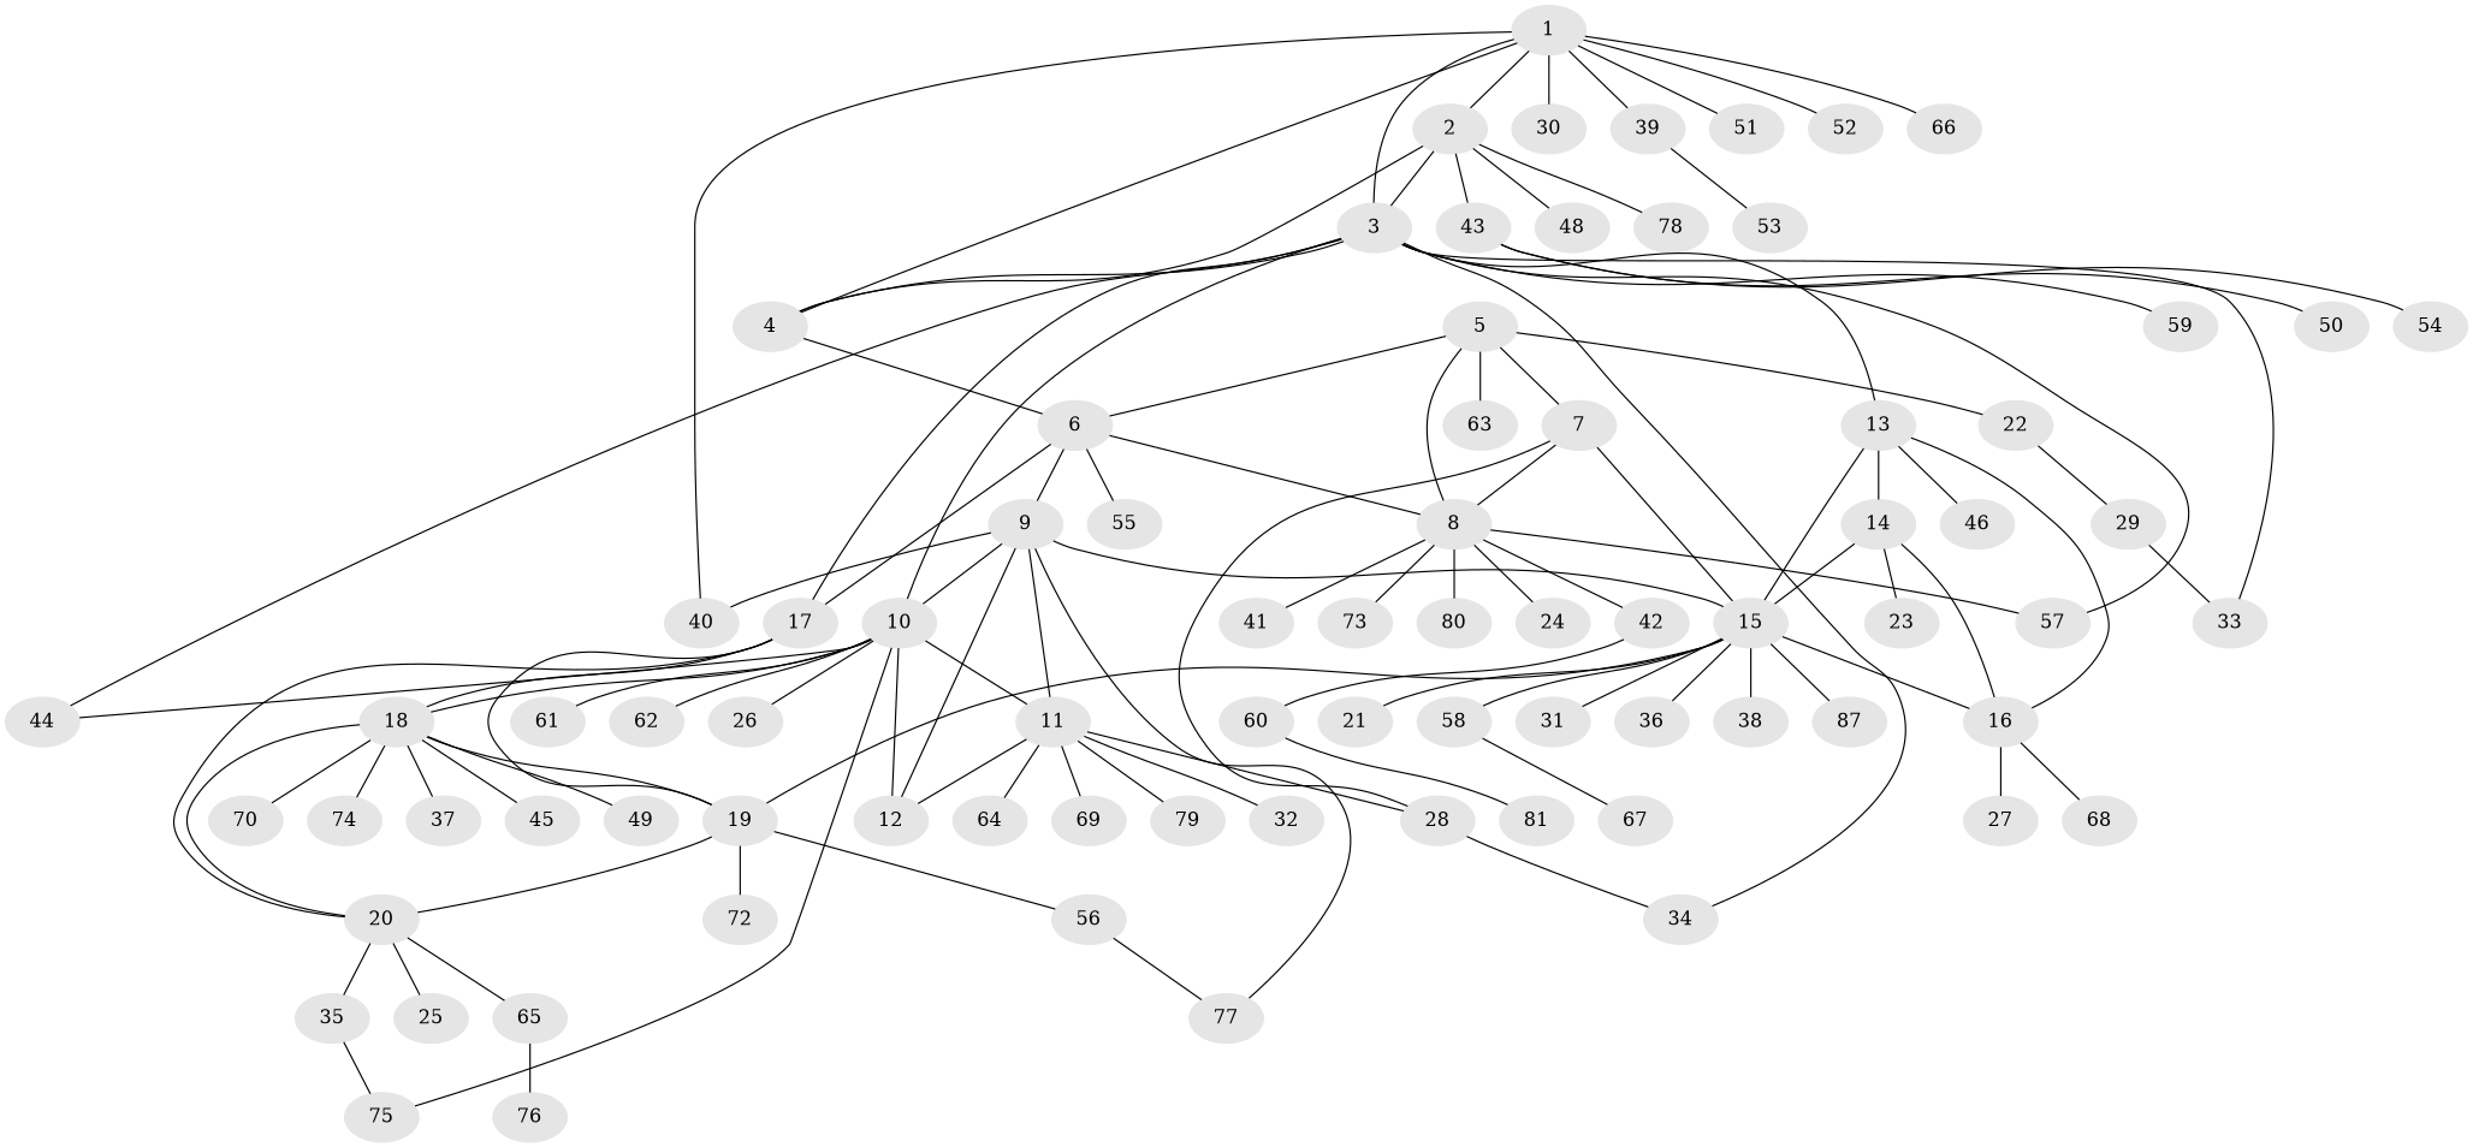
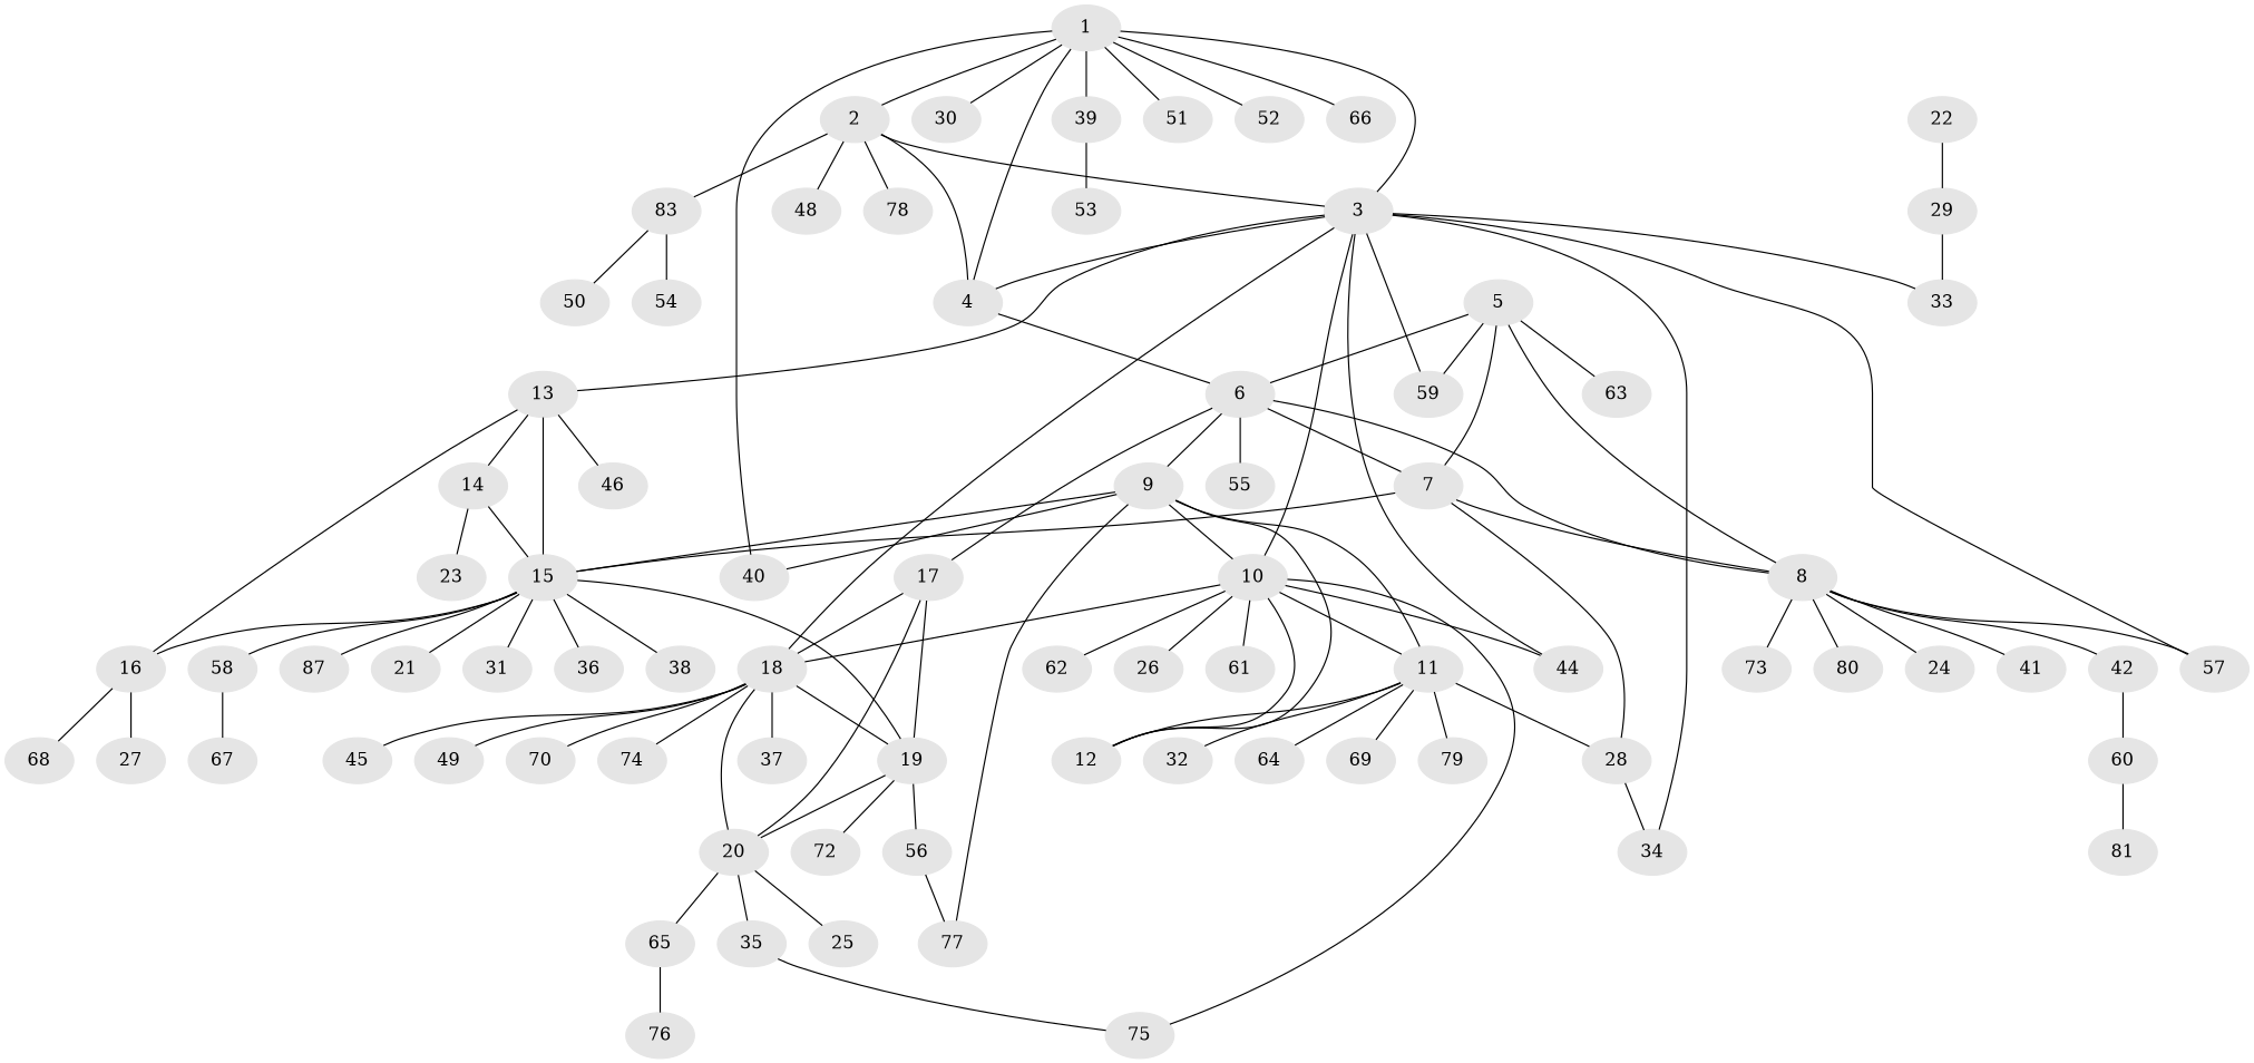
  graph {
    node [color=gray90 style=filled]
    1
    2
    3
    4
    30
    39
    40
    51
    52
    66
-   43
+   43 [label=83]
    48
    78
    10
    13
    17
    33
    34
    44
    57
    59
    6
    53
    50
    54
    11
    12
    18
    26
    61
    62
    75
    15
    14
    16
    46
    19
    20
    7
    8
    9
    55
    5
    22
    63
    28
    24
    41
    42
    73
    80
    29
    77
    21
    31
    36
    38
    n58 [label=87]
    58
    60
    32
    64
    69
    79
    37
    45
    49
    70
    74
    23
    27
    68
    56
    72
    67
    25
    35
    65
    76
    n80 [label=81]
    1 -- 2
    1 -- 3
    1 -- 4
    1 -- 30
    1 -- 39
    1 -- 40
    1 -- 51
    1 -- 52
    1 -- 66
    2 -- 3
    2 -- 4
    2 -- 43
    2 -- 48
    2 -- 78
    3 -- 4
    3 -- 10
    3 -- 13
-   3 -- 17
+   3 -- 18
    3 -- 33
    3 -- 34
    3 -- 44
    3 -- 57
    3 -- 59
    4 -- 6
    39 -- 53
    43 -- 50
    43 -- 54
    10 -- 44
    10 -- 11
    10 -- 12
    10 -- 18
    10 -- 26
    10 -- 61
    10 -- 62
    10 -- 75
    13 -- 15
    13 -- 14
    13 -- 16
    13 -- 46
    17 -- 18
    17 -- 19
    17 -- 20
    6 -- 17
+   6 -- 7
    6 -- 8
    6 -- 9
    6 -- 55
    11 -- 12
    11 -- 28
    11 -- 32
    11 -- 64
    11 -- 69
    11 -- 79
    18 -- 19
    18 -- 20
    18 -- 37
    18 -- 45
    18 -- 49
    18 -- 70
    18 -- 74
    15 -- 16
    15 -- 19
    15 -- 21
    15 -- 31
    15 -- 36
    15 -- 38
    15 -- n58
    15 -- 58
    14 -- 15
-   14 -- 16
    14 -- 23
    16 -- 27
    16 -- 68
    19 -- 20
    19 -- 56
    19 -- 72
    20 -- 25
    20 -- 35
    20 -- 65
    7 -- 15
    7 -- 8
    7 -- 28
    8 -- 57
    8 -- 24
    8 -- 41
    8 -- 42
    8 -- 73
    8 -- 80
    9 -- 40
    9 -- 10
    9 -- 11
    9 -- 12
    9 -- 15
    9 -- 77
    5 -- 6
    5 -- 7
    5 -- 8
-   5 -- 22
+   5 -- 59
    5 -- 63
    22 -- 29
    28 -- 34
    42 -- 60
    29 -- 33
    58 -- 67
    60 -- n80
    56 -- 77
    35 -- 75
    65 -- 76
  }
